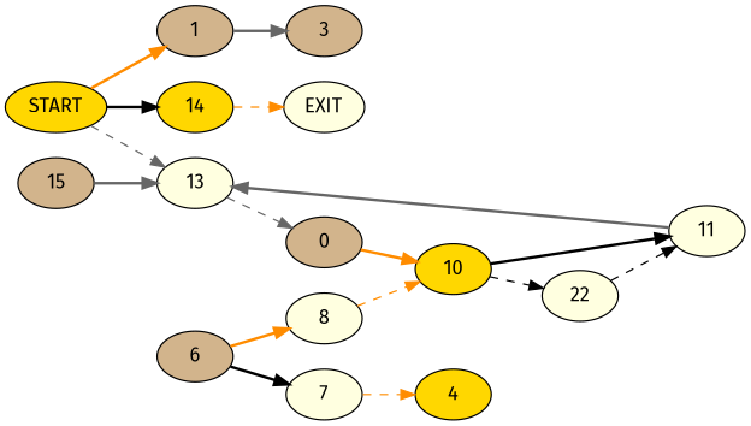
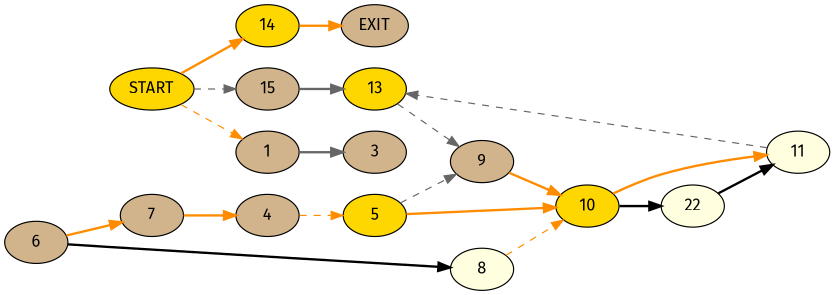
  digraph {
    fontname="Fira Sans"
    rankdir=LR
    node [fillcolor=tan fontname="Fira Sans" style=filled]
    edge [color=darkorange fontname="Fira Sans" style=bold]
    n1 [fillcolor=gold label=START]
    1
    14 [fillcolor=gold]
    15
    3
-   n6 [fillcolor=lightyellow label=EXIT]
-   13 [fillcolor=lightyellow]
-   4 [fillcolor=gold]
-   9 [label=0]
+   n6 [label=EXIT]
+   13 [fillcolor=gold]
+   5 [fillcolor=gold]
+   4
+   9
    10 [fillcolor=gold]
    6
-   7 [fillcolor=lightyellow]
+   7
    8 [fillcolor=lightyellow]
    11 [fillcolor=lightyellow]
    n16 [fillcolor=lightyellow label=22]
-   n1 -> 1
-   n1 -> 14 [color=black]
-   n1 -> 13 [color=gray40 style=dashed]
+   n1 -> 1 [style=dashed]
+   n1 -> 14
+   n1 -> 15 [color=gray40 style=dashed]
    1 -> 3 [color=gray40]
-   14 -> n6 [style=dashed]
+   14 -> n6
    15 -> 13 [color=gray40]
    13 -> 9 [color=gray40 style=dashed]
+   5 -> 9 [color=gray40 style=dashed]
+   5 -> 10
+   4 -> 5 [style=dashed]
    9 -> 10
-   10 -> 11 [color=black]
-   10 -> n16 [color=black style=dashed]
-   6 -> 7 [color=black]
-   6 -> 8
-   7 -> 4 [style=dashed]
+   10 -> 11
+   10 -> n16 [color=black]
+   6 -> 7
+   6 -> 8 [color=black]
+   7 -> 4
    8 -> 10 [style=dashed]
-   11 -> 13 [color=gray40]
-   n16 -> 11 [color=black style=dashed]
+   11 -> 13 [color=gray40 style=dashed]
+   n16 -> 11 [color=black]
  }
